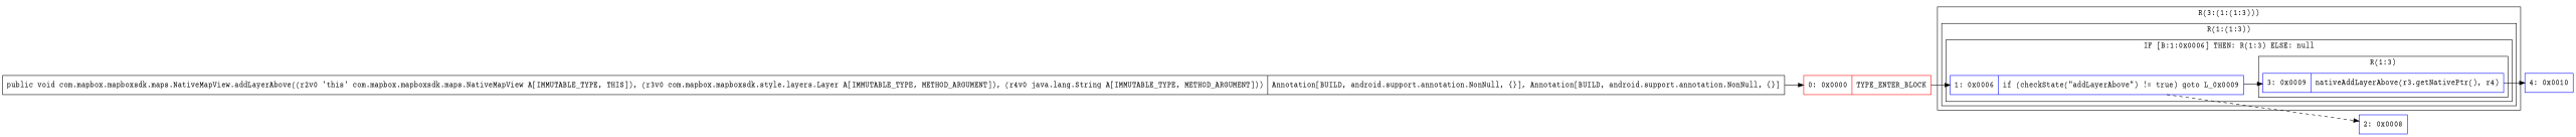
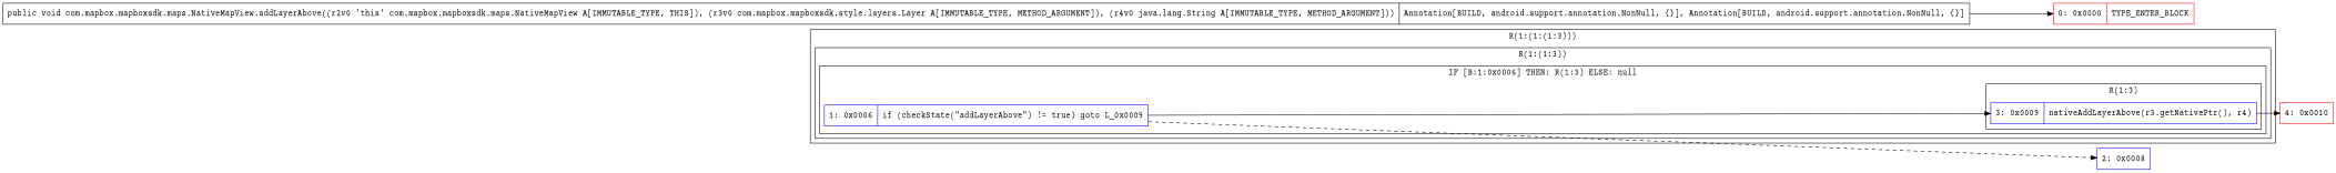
  digraph {
    fontname="Courier Prime"
    rankdir=LR
    node [color=blue fontname="Courier Prime" shape=record]
    edge [fontname="Courier Prime"]
    n1 [label="{3\:\ 0x0009|nativeAddLayerAbove(r3.getNativePtr(), r4)\l}"]
    n2 [label="{1\:\ 0x0006|if (checkState(\"addLayerAbove\") != true) goto L_0x0009\l}"]
-   n3 [label="{4\:\ 0x0010}"]
+   n3 [color=red label="{4\:\ 0x0010}"]
    n4 [label="{2\:\ 0x0008}"]
    n5 [color=red label="{0\:\ 0x0000|TYPE_ENTER_BLOCK\l}"]
    n6 [label="{public void com.mapbox.mapboxsdk.maps.NativeMapView.addLayerAbove((r2v0 'this' com.mapbox.mapboxsdk.maps.NativeMapView A[IMMUTABLE_TYPE, THIS]), (r3v0 com.mapbox.mapboxsdk.style.layers.Layer A[IMMUTABLE_TYPE, METHOD_ARGUMENT]), (r4v0 java.lang.String A[IMMUTABLE_TYPE, METHOD_ARGUMENT]))  | Annotation[BUILD, android.support.annotation.NonNull, \{\}], Annotation[BUILD, android.support.annotation.NonNull, \{\}]\l}" color=""]
    subgraph cluster_1 {
-     label="R(3:(1:(1:3)))"
+     label="R(1:(1:(1:3)))"
      subgraph cluster_2 {
        label="R(1:(1:3))"
        subgraph cluster_3 {
          label="IF [B:1:0x0006] THEN: R(1:3) ELSE: null"
          n2
          subgraph cluster_4 {
            label="R(1:3)"
            n1
          }
        }
      }
    }
    n1 -> n3
    n2 -> n1
    n2 -> n4 [style=dashed]
-   n5 -> n2
    n6 -> n5
  }
